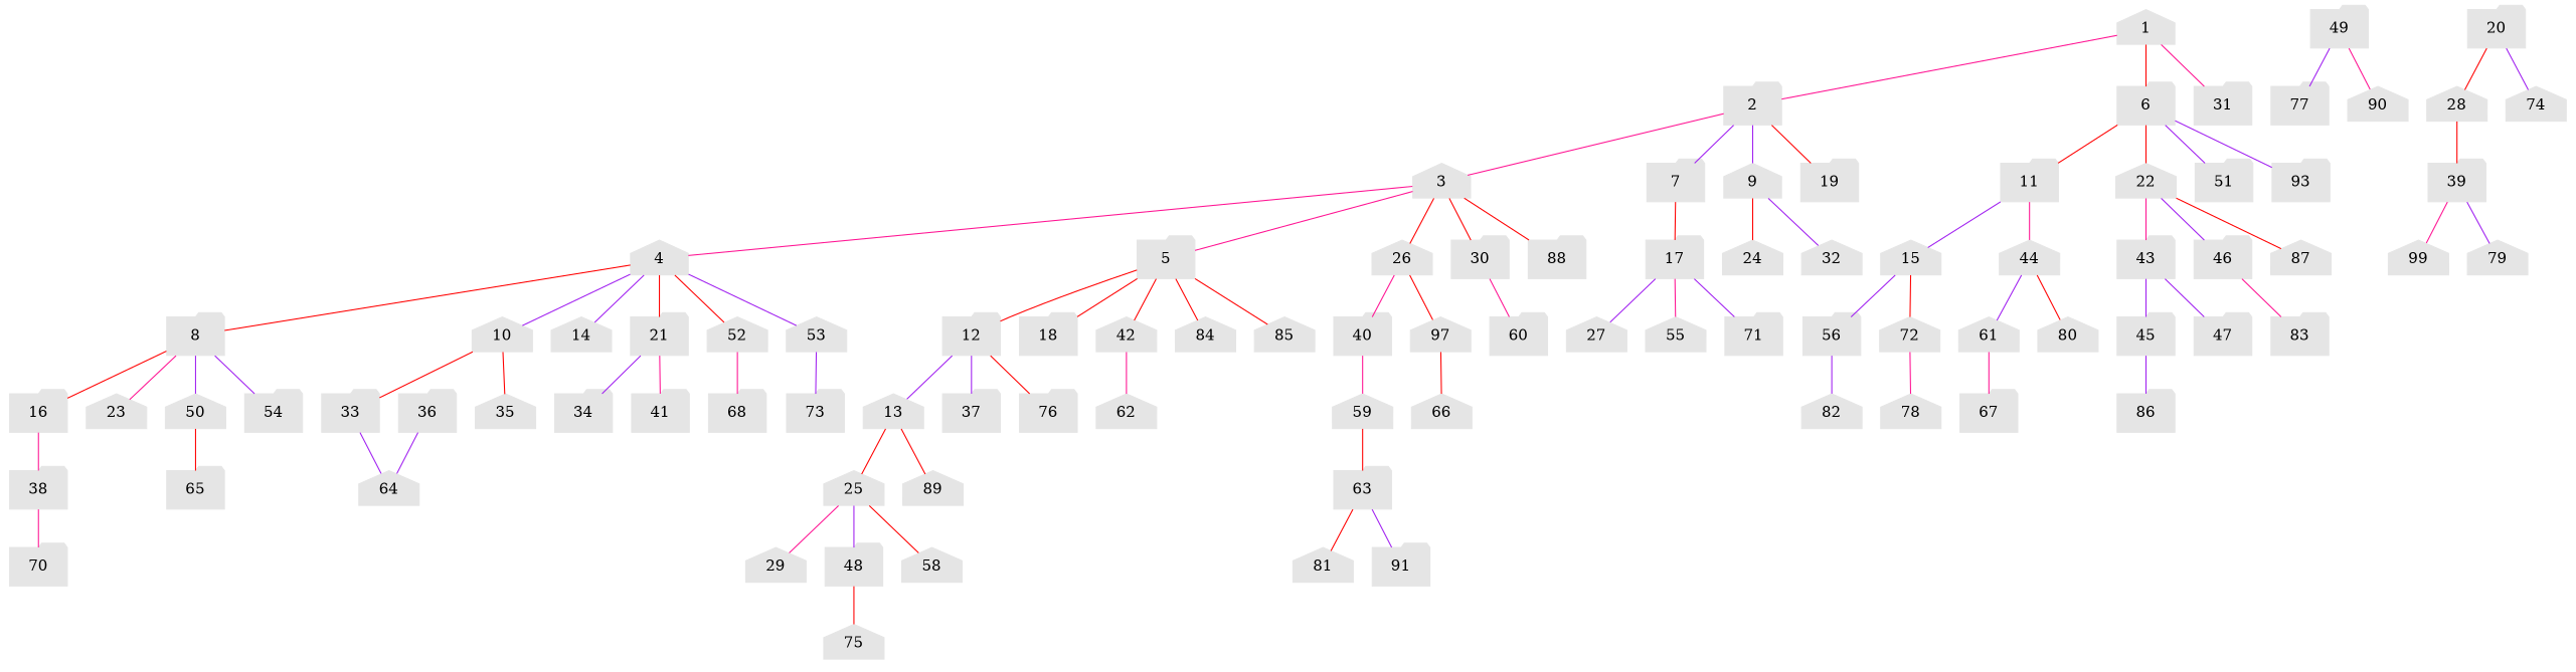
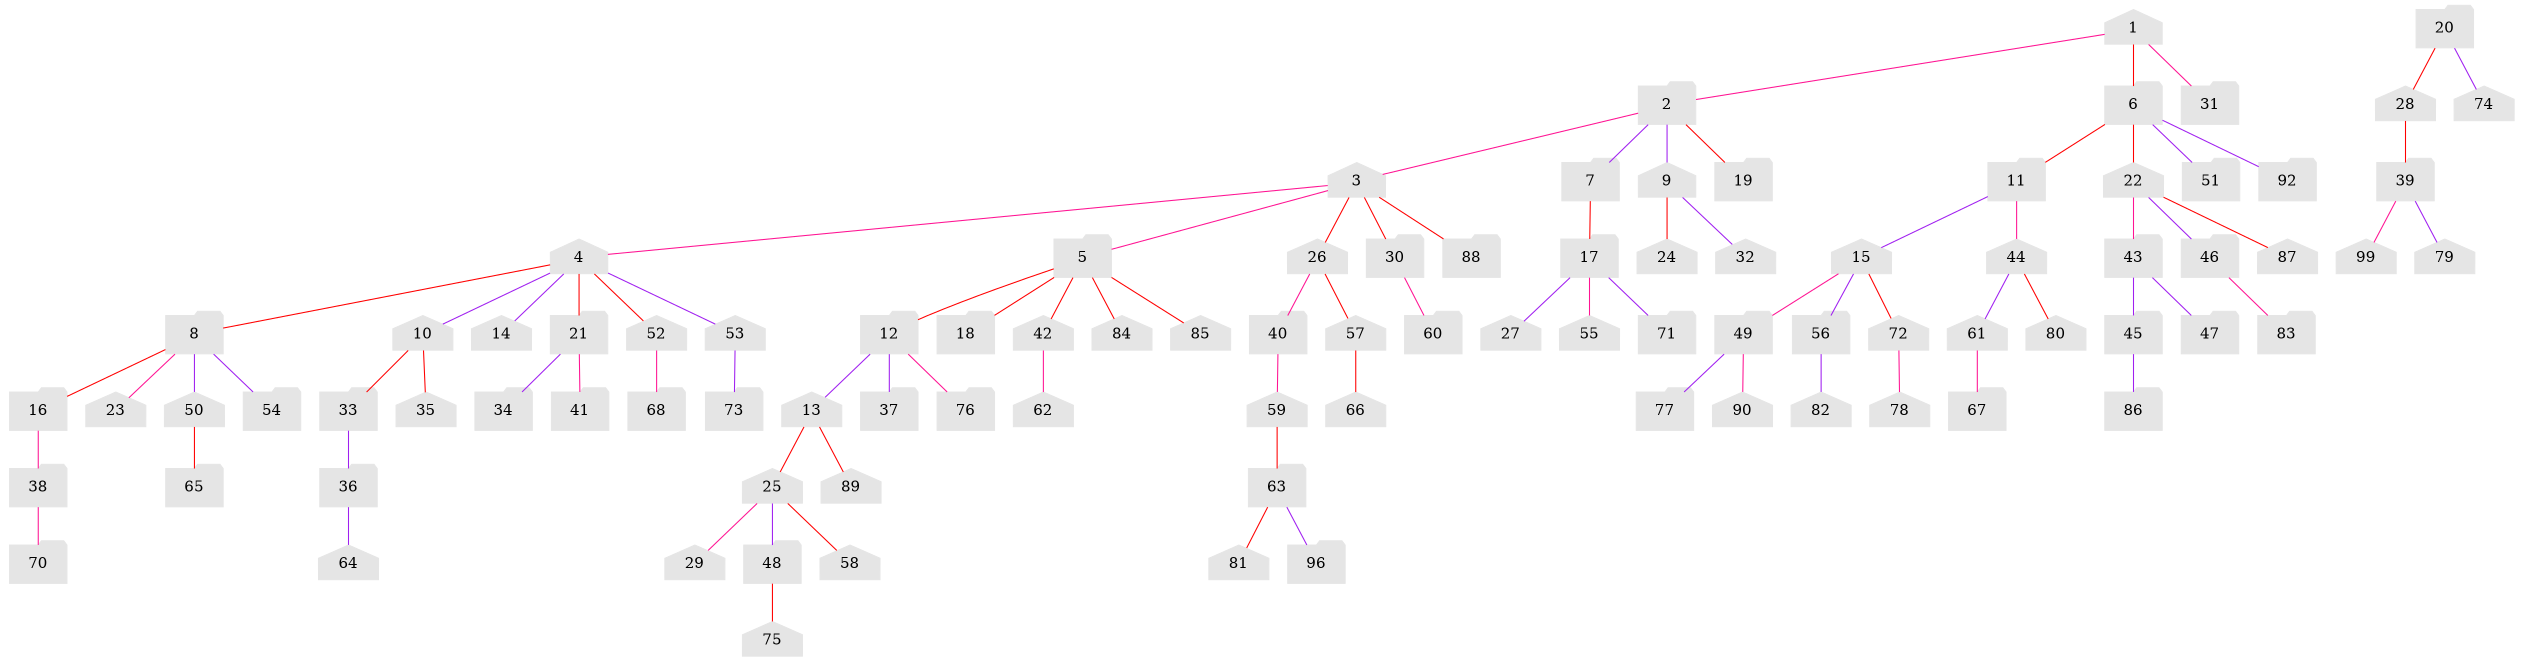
  graph {
    node [color=gray90 shape=folder style=filled]
    edge [color=red]
    1 [shape=house]
    2
    6
    31
    3 [shape=house]
    7
    9 [shape=house]
    19
    11
    22 [shape=house]
    51
-   92 [label=93]
+   92
    4 [shape=house]
    5
    26 [shape=house]
    30
    88
    17
    24 [shape=house]
    32 [shape=house]
    8
    10 [shape=house]
    14 [shape=house]
    21
    52 [shape=house]
    53 [shape=house]
    12
    18
    42 [shape=house]
    84 [shape=house]
    85 [shape=house]
    40
-   57 [shape=house label=97]
+   57 [shape=house]
    60
    16
    23 [shape=house]
    50 [shape=house]
    54
    33
    35 [shape=house]
    34
    41
    68
    73
    13 [shape=house]
    37
    76
    62 [shape=house]
    15 [shape=house]
    44 [shape=house]
    43
    46
    87 [shape=house]
    27 [shape=house]
    55 [shape=house]
    71
    38
    65
    36
    49
    56
    72 [shape=house]
    61 [shape=house]
    80 [shape=house]
    25 [shape=house]
    89 [shape=house]
    29 [shape=house]
    48
    58 [shape=house]
    77
    90 [shape=house]
    82 [shape=house]
    78 [shape=house]
    70
    28 [shape=house]
    20
    74 [shape=house]
    39
    45
    47
    83
    75 [shape=house]
    59 [shape=house]
    66 [shape=house]
    n85 [label=99 shape=house]
    79 [shape=house]
    64 [shape=house]
    63
    86
    67
    81 [shape=house]
-   91
+   91 [label=96]
    1 -- 2 [color=deeppink]
    1 -- 6
    1 -- 31 [color=deeppink]
    2 -- 3 [color=deeppink]
    2 -- 7 [color=purple]
    2 -- 9 [color=purple]
    2 -- 19
    6 -- 11
    6 -- 22
    6 -- 51 [color=purple]
    6 -- 92 [color=purple]
    3 -- 4 [color=deeppink]
    3 -- 5 [color=deeppink]
    3 -- 26
    3 -- 30
    3 -- 88
    7 -- 17
    9 -- 24
    9 -- 32 [color=purple]
    11 -- 15 [color=purple]
    11 -- 44 [color=deeppink]
    22 -- 43 [color=deeppink]
    22 -- 46 [color=purple]
    22 -- 87
    4 -- 8
    4 -- 10 [color=purple]
    4 -- 14 [color=purple]
    4 -- 21
    4 -- 52
    4 -- 53 [color=purple]
    5 -- 12
    5 -- 18
    5 -- 42
    5 -- 84
    5 -- 85
    26 -- 40 [color=deeppink]
    26 -- 57
    30 -- 60 [color=deeppink]
    17 -- 27 [color=purple]
    17 -- 55 [color=deeppink]
    17 -- 71 [color=purple]
    8 -- 16
    8 -- 23 [color=deeppink]
    8 -- 50 [color=purple]
    8 -- 54 [color=purple]
    10 -- 33
    10 -- 35
    21 -- 34 [color=purple]
    21 -- 41 [color=deeppink]
    52 -- 68 [color=deeppink]
    53 -- 73 [color=purple]
    12 -- 13 [color=purple]
    12 -- 37 [color=purple]
-   12 -- 76
+   12 -- 76 [color=deeppink]
    42 -- 62 [color=deeppink]
    40 -- 59 [color=deeppink]
    57 -- 66
    16 -- 38 [color=deeppink]
    50 -- 65
-   33 -- 64 [color=purple]
+   33 -- 36 [color=purple]
    13 -- 25
    13 -- 89
+   15 -- 49 [color=deeppink]
    15 -- 56 [color=purple]
    15 -- 72
    44 -- 61 [color=purple]
    44 -- 80
    43 -- 45 [color=purple]
    43 -- 47 [color=purple]
    46 -- 83 [color=deeppink]
    38 -- 70 [color=deeppink]
    36 -- 64 [color=purple]
    49 -- 77 [color=purple]
    49 -- 90 [color=deeppink]
    56 -- 82 [color=purple]
    72 -- 78 [color=deeppink]
    61 -- 67 [color=deeppink]
    25 -- 29 [color=deeppink]
    25 -- 48 [color=purple]
    25 -- 58
    48 -- 75
    28 -- 39
    20 -- 28
    20 -- 74 [color=purple]
    39 -- n85 [color=deeppink]
    39 -- 79 [color=purple]
    45 -- 86 [color=purple]
    59 -- 63
    63 -- 81
    63 -- 91 [color=purple]
  }
